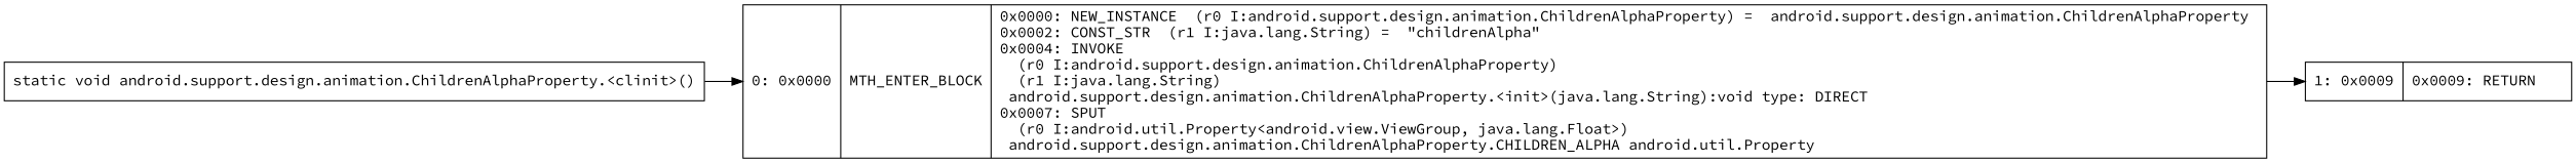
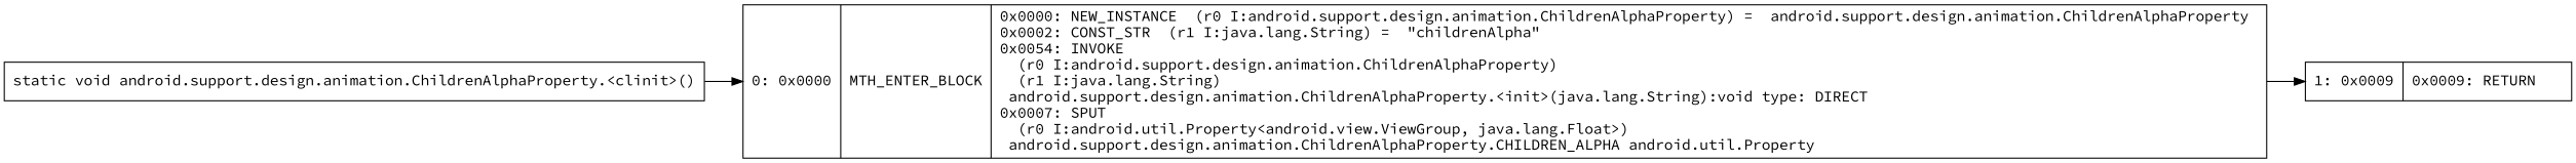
  digraph {
    rankdir=LR
    fontname="Source Code Pro"
    node [shape=record fontname="Source Code Pro"]
    edge [fontname="Source Code Pro"]
-   n1 [label="{0\:\ 0x0000|MTH_ENTER_BLOCK\l|0x0000: NEW_INSTANCE  (r0 I:android.support.design.animation.ChildrenAlphaProperty) =  android.support.design.animation.ChildrenAlphaProperty \l0x0002: CONST_STR  (r1 I:java.lang.String) =  \"childrenAlpha\" \l0x0004: INVOKE  \l  (r0 I:android.support.design.animation.ChildrenAlphaProperty)\l  (r1 I:java.lang.String)\l android.support.design.animation.ChildrenAlphaProperty.\<init\>(java.lang.String):void type: DIRECT \l0x0007: SPUT  \l  (r0 I:android.util.Property\<android.view.ViewGroup, java.lang.Float\>)\l android.support.design.animation.ChildrenAlphaProperty.CHILDREN_ALPHA android.util.Property \l}"]
+   n1 [label="{0\:\ 0x0000|MTH_ENTER_BLOCK\l|0x0000: NEW_INSTANCE  (r0 I:android.support.design.animation.ChildrenAlphaProperty) =  android.support.design.animation.ChildrenAlphaProperty \l0x0002: CONST_STR  (r1 I:java.lang.String) =  \"childrenAlpha\" \l0x0054: INVOKE  \l  (r0 I:android.support.design.animation.ChildrenAlphaProperty)\l  (r1 I:java.lang.String)\l android.support.design.animation.ChildrenAlphaProperty.\<init\>(java.lang.String):void type: DIRECT \l0x0007: SPUT  \l  (r0 I:android.util.Property\<android.view.ViewGroup, java.lang.Float\>)\l android.support.design.animation.ChildrenAlphaProperty.CHILDREN_ALPHA android.util.Property \l}"]
    n2 [label="{1\:\ 0x0009|0x0009: RETURN   \l}"]
    n3 [label="{static void android.support.design.animation.ChildrenAlphaProperty.\<clinit\>() }"]
    n1 -> n2
    n3 -> n1
  }
